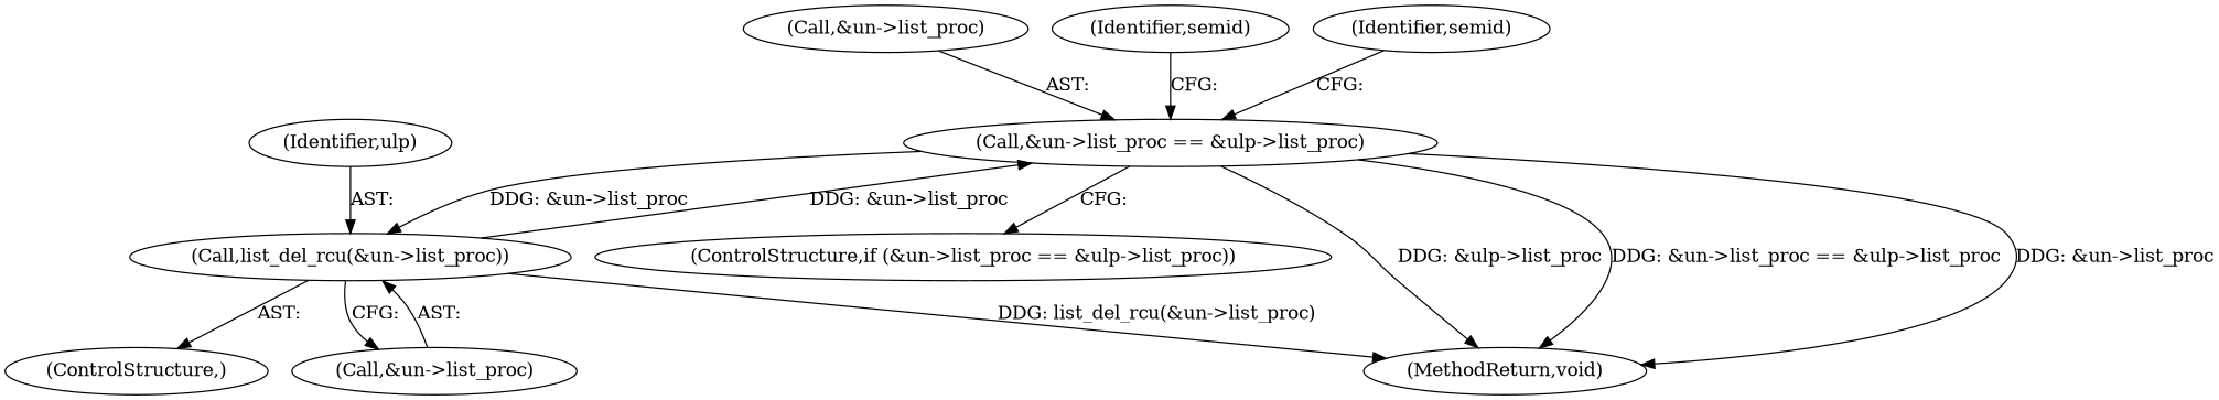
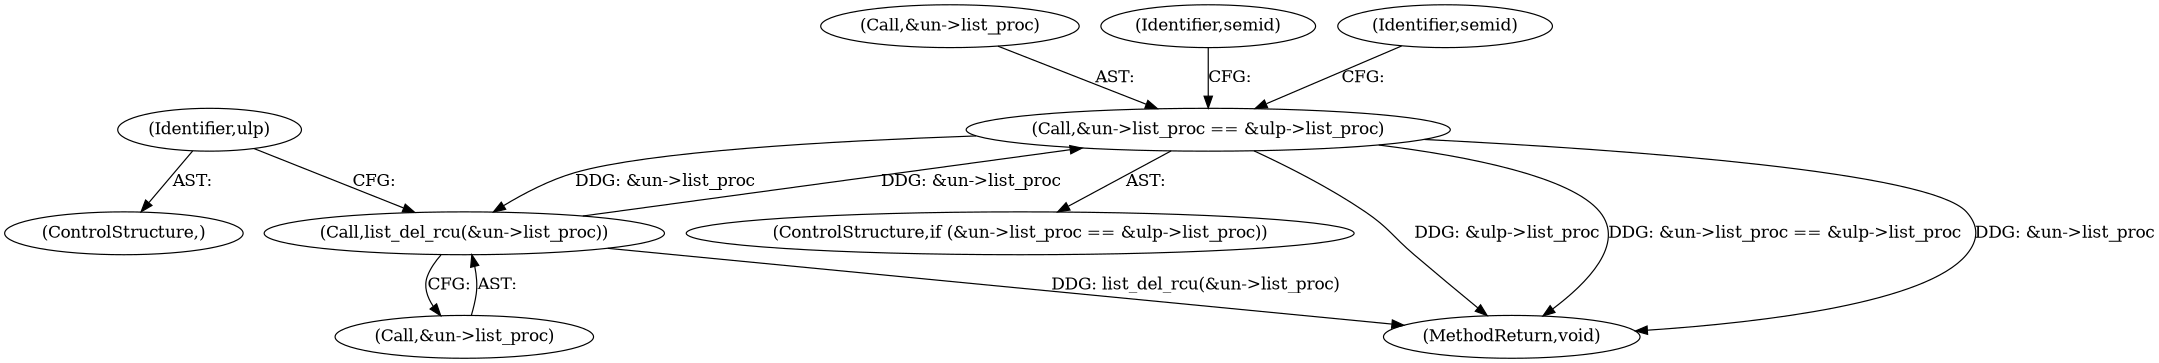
  digraph {
    n1 [label="(Call,&un->list_proc == &ulp->list_proc)"]
    n2 [label="(Call,list_del_rcu(&un->list_proc))"]
    n3 [label="(ControlStructure,if (&un->list_proc == &ulp->list_proc))"]
    n4 [label="(MethodReturn,void)"]
    n5 [label="(ControlStructure,)"]
    n6 [label="(Call,&un->list_proc)"]
    n7 [label="(Call,&un->list_proc)"]
    n8 [label="(Identifier,ulp)"]
    n9 [label="(Identifier,semid)"]
    n10 [label="(Identifier,semid)"]
    n1 -> n2 [label="DDG: &un->list_proc"]
-   n1 -> n3 [label="CFG: "]
+   n1 -> n3 [label="AST: "]
    n1 -> n4 [label="DDG: &ulp->list_proc"]
    n1 -> n4 [label="DDG: &un->list_proc == &ulp->list_proc"]
    n1 -> n4 [label="DDG: &un->list_proc"]
    n2 -> n1 [label="DDG: &un->list_proc"]
    n2 -> n4 [label="DDG: list_del_rcu(&un->list_proc)"]
-   n2 -> n5 [label="AST: "]
+   n8 -> n5 [label="AST: "]
    n2 -> n6 [label="CFG: "]
    n6 -> n2 [label="AST: "]
    n7 -> n1 [label="AST: "]
-   n8 -> n2 [label="AST: "]
+   n8 -> n2 [label="CFG: "]
    n9 -> n1 [label="CFG: "]
    n10 -> n1 [label="CFG: "]
  }
